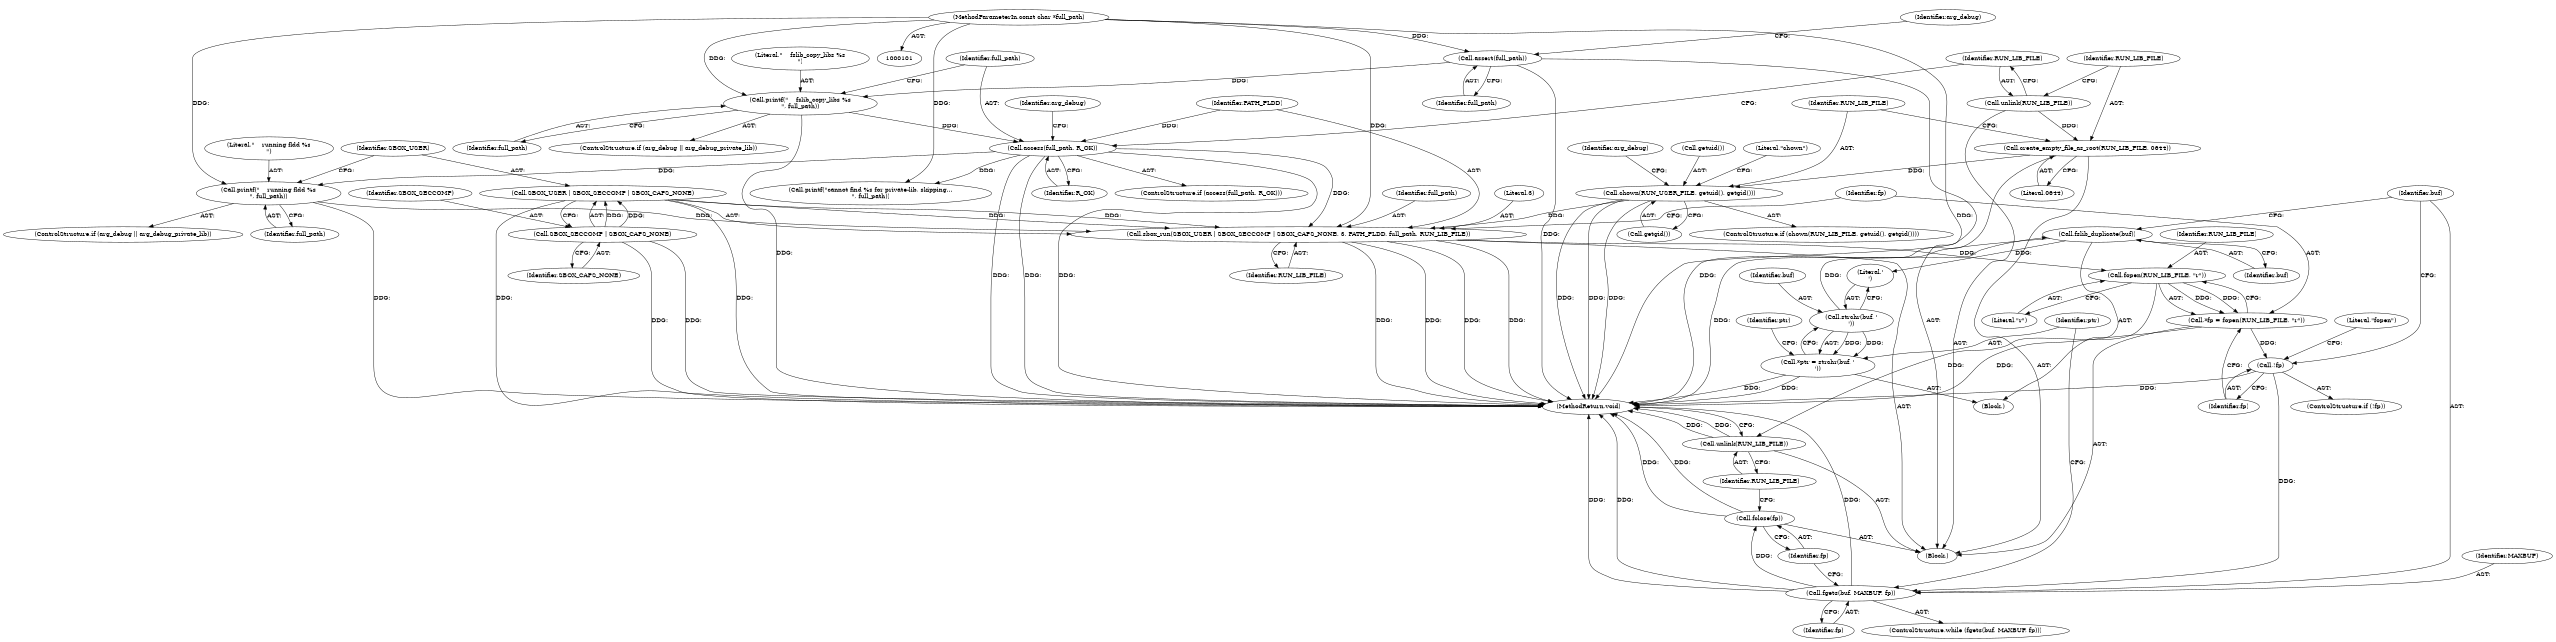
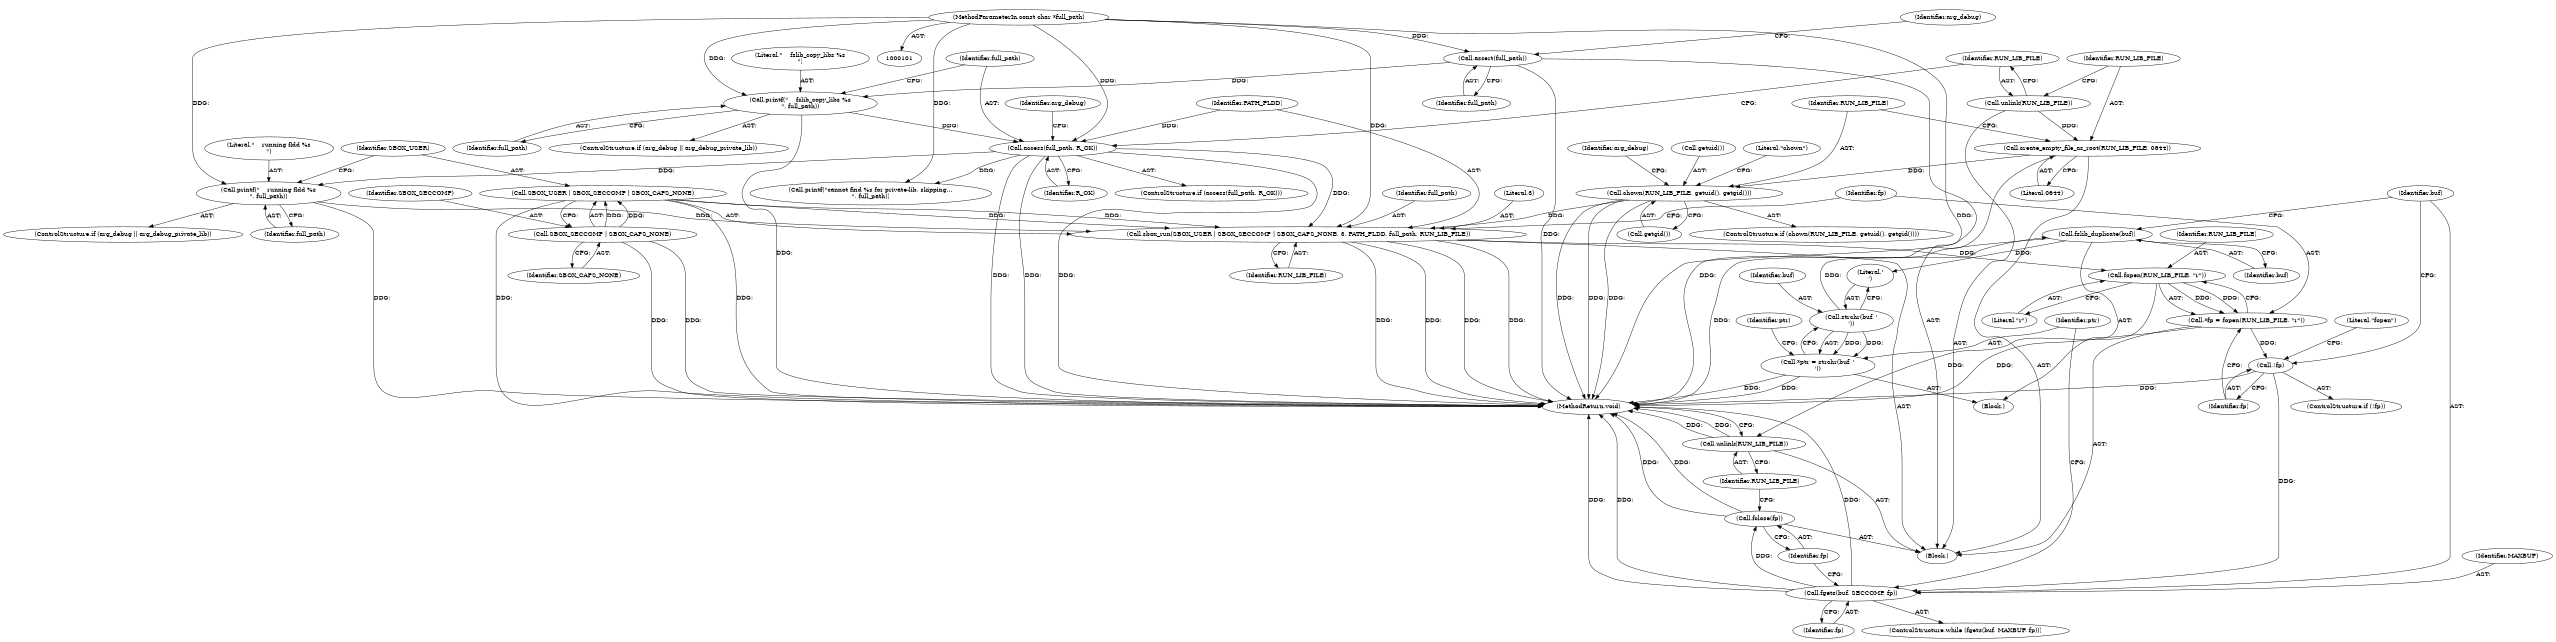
  digraph {
    n1 [label="(Call,fopen(RUN_LIB_FILE, \"r\"))"]
    n2 [label="(Call,*fp = fopen(RUN_LIB_FILE, \"r\"))"]
    n3 [label="(Call,unlink(RUN_LIB_FILE))"]
    n4 [label="(Literal,\"r\")"]
    n5 [label="(MethodReturn,void)"]
    n6 [label="(Block,)"]
    n7 [label="(Call,!fp)"]
    n8 [label="(Identifier,RUN_LIB_FILE)"]
    n9 [label="(Call,sbox_run(SBOX_USER | SBOX_SECCOMP | SBOX_CAPS_NONE, 3, PATH_FLDD, full_path, RUN_LIB_FILE))"]
    n10 [label="(Identifier,RUN_LIB_FILE)"]
    n11 [label="(Call,SBOX_USER | SBOX_SECCOMP | SBOX_CAPS_NONE)"]
    n12 [label="(Call,SBOX_SECCOMP | SBOX_CAPS_NONE)"]
    n13 [label="(Identifier,SBOX_CAPS_NONE)"]
    n14 [label="(Call,printf(\"    running fldd %s\n\", full_path))"]
    n15 [label="(Identifier,full_path)"]
    n16 [label="(ControlStructure,if (arg_debug || arg_debug_private_lib))"]
    n17 [label="(Call,access(full_path, R_OK))"]
    n18 [label="(Identifier,R_OK)"]
    n19 [label="(ControlStructure,if (access(full_path, R_OK)))"]
    n20 [label="(Call,printf(\"cannot find %s for private-lib, skipping...\n\", full_path))"]
    n21 [label="(Call,assert(full_path))"]
    n22 [label="(Call,printf(\"    fslib_copy_libs %s\n\", full_path))"]
    n23 [label="(Identifier,full_path)"]
    n24 [label="(Identifier,full_path)"]
    n25 [label="(ControlStructure,if (arg_debug || arg_debug_private_lib))"]
    n26 [label="(MethodParameterIn,const char *full_path)"]
    1000101
-   n28 [label="(Call,chown(RUN_USER_FILE, getuid(), getgid()))"]
+   n28 [label="(Call,chown(RUN_LIB_FILE, getuid(), getgid()))"]
    n29 [label="(Call,getgid())"]
    n30 [label="(ControlStructure,if (chown(RUN_LIB_FILE, getuid(), getgid())))"]
    n31 [label="(Call,create_empty_file_as_root(RUN_LIB_FILE, 0644))"]
    n32 [label="(Literal,0644)"]
    n33 [label="(Call,unlink(RUN_LIB_FILE))"]
    n34 [label="(Identifier,RUN_LIB_FILE)"]
-   n35 [label="(Call,fgets(buf, MAXBUF, fp))"]
+   n35 [label="(Call,fgets(buf, SECCOMP, fp))"]
    n36 [label="(ControlStructure,if (!fp))"]
    n37 [label="(Identifier,fp)"]
    n38 [label="(Call,fclose(fp))"]
    n39 [label="(Identifier,fp)"]
    n40 [label="(ControlStructure,while (fgets(buf, MAXBUF, fp)))"]
    n41 [label="(Call,strchr(buf, '\n'))"]
    n42 [label="(Call,*ptr = strchr(buf, '\n'))"]
    n43 [label="(Call,fslib_duplicate(buf))"]
    n44 [label="(Literal,'\n')"]
    n45 [label="(Identifier,fp)"]
    n46 [label="(Block,)"]
    n47 [label="(Identifier,buf)"]
    n48 [label="(Identifier,fp)"]
    n49 [label="(Identifier,ptr)"]
    n50 [label="(Identifier,MAXBUF)"]
    n51 [label="(Literal,3)"]
    n52 [label="(Identifier,RUN_LIB_FILE)"]
    n53 [label="(Identifier,RUN_LIB_FILE)"]
    n54 [label="(Identifier,buf)"]
    n55 [label="(Identifier,PATH_FLDD)"]
    n56 [label="(Identifier,full_path)"]
    n57 [label="(Identifier,RUN_LIB_FILE)"]
    n58 [label="(Call,getuid())"]
    n59 [label="(Literal,\"chown\")"]
    n60 [label="(Identifier,SBOX_SECCOMP)"]
    n61 [label="(Literal,\"    fslib_copy_libs %s\n\")"]
    n62 [label="(Identifier,arg_debug)"]
    n63 [label="(Identifier,arg_debug)"]
    n64 [label="(Literal,\"fopen\")"]
    n65 [label="(Identifier,arg_debug)"]
    n66 [label="(Literal,\"    running fldd %s\n\")"]
    n67 [label="(Identifier,SBOX_USER)"]
    n68 [label="(Identifier,buf)"]
    n69 [label="(Identifier,full_path)"]
    n70 [label="(Identifier,ptr)"]
    n1 -> n2 [label="AST: "]
    n1 -> n2 [label="DDG: "]
    n1 -> n2 [label="DDG: "]
    n1 -> n3 [label="DDG: "]
    n1 -> n4 [label="CFG: "]
    n2 -> n1 [label="CFG: "]
    n2 -> n5 [label="DDG: "]
    n2 -> n6 [label="AST: "]
    n2 -> n7 [label="DDG: "]
    n3 -> n5 [label="DDG: "]
    n3 -> n5 [label="DDG: "]
    n3 -> n6 [label="AST: "]
    n3 -> n8 [label="CFG: "]
    n4 -> n1 [label="AST: "]
    n5 -> n3 [label="CFG: "]
    n7 -> n5 [label="DDG: "]
    n7 -> n35 [label="DDG: "]
    n7 -> n36 [label="AST: "]
    n7 -> n37 [label="CFG: "]
    n8 -> n3 [label="AST: "]
    n8 -> n38 [label="CFG: "]
    n9 -> n1 [label="DDG: "]
    n9 -> n5 [label="DDG: "]
    n9 -> n5 [label="DDG: "]
    n9 -> n5 [label="DDG: "]
    n9 -> n5 [label="DDG: "]
    n9 -> n6 [label="AST: "]
    n9 -> n10 [label="CFG: "]
    n10 -> n9 [label="AST: "]
    n11 -> n5 [label="DDG: "]
    n11 -> n5 [label="DDG: "]
    n11 -> n9 [label="AST: "]
    n11 -> n9 [label="DDG: "]
    n11 -> n9 [label="DDG: "]
    n11 -> n12 [label="CFG: "]
    n12 -> n5 [label="DDG: "]
    n12 -> n5 [label="DDG: "]
    n12 -> n11 [label="AST: "]
    n12 -> n11 [label="DDG: "]
    n12 -> n11 [label="DDG: "]
    n12 -> n13 [label="CFG: "]
    n13 -> n12 [label="AST: "]
    n14 -> n5 [label="DDG: "]
    n14 -> n9 [label="DDG: "]
    n14 -> n15 [label="CFG: "]
    n14 -> n16 [label="AST: "]
    n15 -> n14 [label="AST: "]
    n17 -> n5 [label="DDG: "]
    n17 -> n5 [label="DDG: "]
    n17 -> n5 [label="DDG: "]
    n17 -> n9 [label="DDG: "]
    n17 -> n14 [label="DDG: "]
    n17 -> n18 [label="CFG: "]
    n17 -> n19 [label="AST: "]
    n17 -> n20 [label="DDG: "]
    n18 -> n17 [label="AST: "]
    n21 -> n5 [label="DDG: "]
    n21 -> n6 [label="AST: "]
    n21 -> n22 [label="DDG: "]
    n21 -> n23 [label="CFG: "]
    n22 -> n5 [label="DDG: "]
    n22 -> n17 [label="DDG: "]
    n22 -> n24 [label="CFG: "]
    n22 -> n25 [label="AST: "]
    n23 -> n21 [label="AST: "]
    n24 -> n22 [label="AST: "]
    n26 -> n5 [label="DDG: "]
    n26 -> n9 [label="DDG: "]
    n26 -> n14 [label="DDG: "]
+   n26 -> n17 [label="DDG: "]
    n26 -> n20 [label="DDG: "]
    n26 -> n21 [label="DDG: "]
    n26 -> n22 [label="DDG: "]
    n26 -> 1000101 [label="AST: "]
    n28 -> n5 [label="DDG: "]
    n28 -> n5 [label="DDG: "]
    n28 -> n5 [label="DDG: "]
    n28 -> n9 [label="DDG: "]
    n28 -> n29 [label="CFG: "]
    n28 -> n30 [label="AST: "]
    n29 -> n28 [label="AST: "]
    n31 -> n5 [label="DDG: "]
    n31 -> n6 [label="AST: "]
    n31 -> n28 [label="DDG: "]
    n31 -> n32 [label="CFG: "]
    n32 -> n31 [label="AST: "]
    n33 -> n6 [label="AST: "]
    n33 -> n31 [label="DDG: "]
    n33 -> n34 [label="CFG: "]
    n34 -> n17 [label="CFG: "]
    n34 -> n33 [label="AST: "]
    n35 -> n5 [label="DDG: "]
    n35 -> n5 [label="DDG: "]
    n35 -> n5 [label="DDG: "]
    n35 -> n38 [label="DDG: "]
    n35 -> n39 [label="CFG: "]
    n35 -> n40 [label="AST: "]
    n37 -> n2 [label="CFG: "]
    n37 -> n7 [label="AST: "]
    n38 -> n5 [label="DDG: "]
    n38 -> n5 [label="DDG: "]
    n38 -> n6 [label="AST: "]
    n38 -> n45 [label="CFG: "]
    n39 -> n35 [label="AST: "]
    n41 -> n42 [label="AST: "]
    n41 -> n42 [label="DDG: "]
    n41 -> n42 [label="DDG: "]
    n41 -> n43 [label="DDG: "]
    n41 -> n44 [label="CFG: "]
    n42 -> n5 [label="DDG: "]
    n42 -> n5 [label="DDG: "]
    n42 -> n41 [label="CFG: "]
    n42 -> n46 [label="AST: "]
    n43 -> n5 [label="DDG: "]
    n43 -> n44 [label="DDG: "]
    n43 -> n46 [label="AST: "]
    n43 -> n47 [label="CFG: "]
    n44 -> n41 [label="AST: "]
    n45 -> n35 [label="CFG: "]
    n45 -> n38 [label="AST: "]
    n47 -> n43 [label="AST: "]
    n48 -> n2 [label="AST: "]
    n48 -> n9 [label="CFG: "]
    n49 -> n42 [label="CFG: "]
    n50 -> n35 [label="AST: "]
    n51 -> n9 [label="AST: "]
    n52 -> n31 [label="AST: "]
    n52 -> n33 [label="CFG: "]
    n53 -> n1 [label="AST: "]
    n54 -> n7 [label="CFG: "]
    n54 -> n35 [label="AST: "]
    n54 -> n43 [label="CFG: "]
    n55 -> n9 [label="AST: "]
    n55 -> n17 [label="DDG: "]
    n56 -> n17 [label="AST: "]
    n56 -> n22 [label="CFG: "]
    n57 -> n28 [label="AST: "]
    n57 -> n31 [label="CFG: "]
    n58 -> n28 [label="AST: "]
    n59 -> n28 [label="CFG: "]
    n60 -> n12 [label="AST: "]
    n61 -> n22 [label="AST: "]
    n62 -> n28 [label="CFG: "]
    n63 -> n21 [label="CFG: "]
    n64 -> n7 [label="CFG: "]
    n65 -> n17 [label="CFG: "]
    n66 -> n14 [label="AST: "]
    n67 -> n11 [label="AST: "]
    n67 -> n14 [label="CFG: "]
    n68 -> n41 [label="AST: "]
    n69 -> n9 [label="AST: "]
    n70 -> n35 [label="CFG: "]
    n70 -> n42 [label="AST: "]
  }
